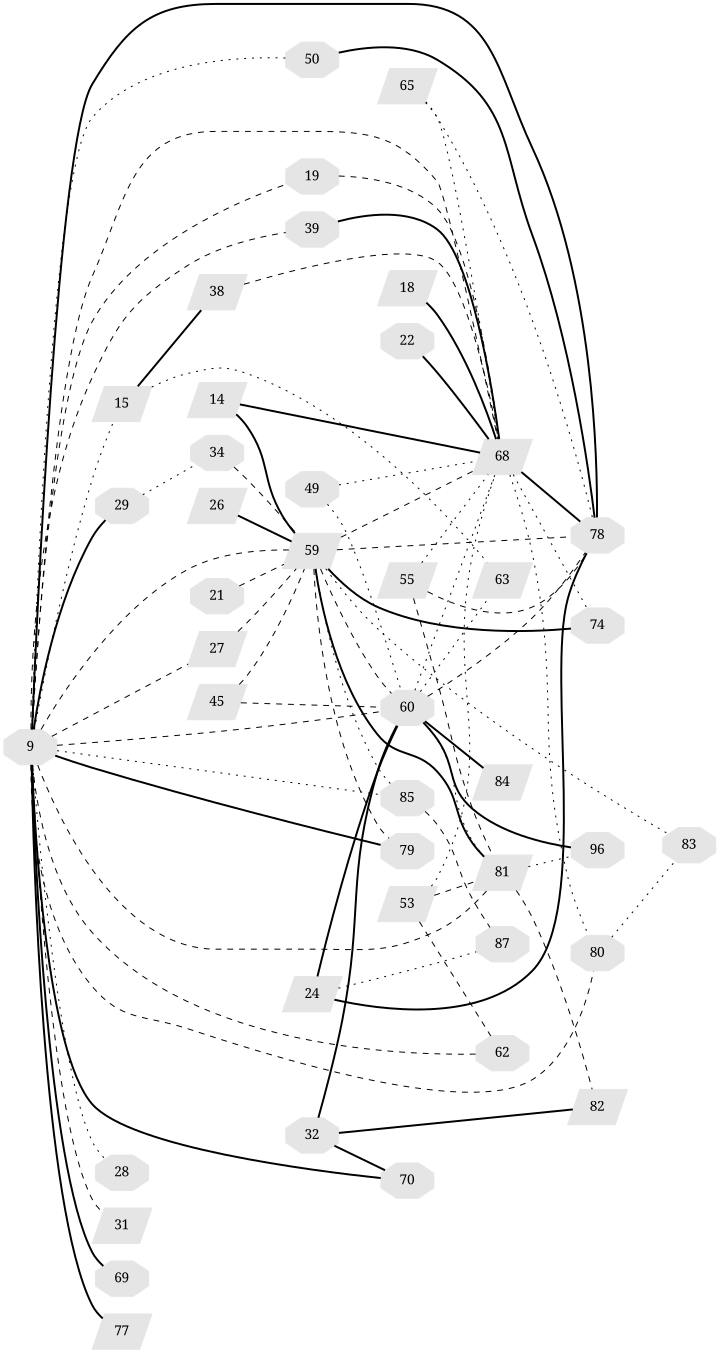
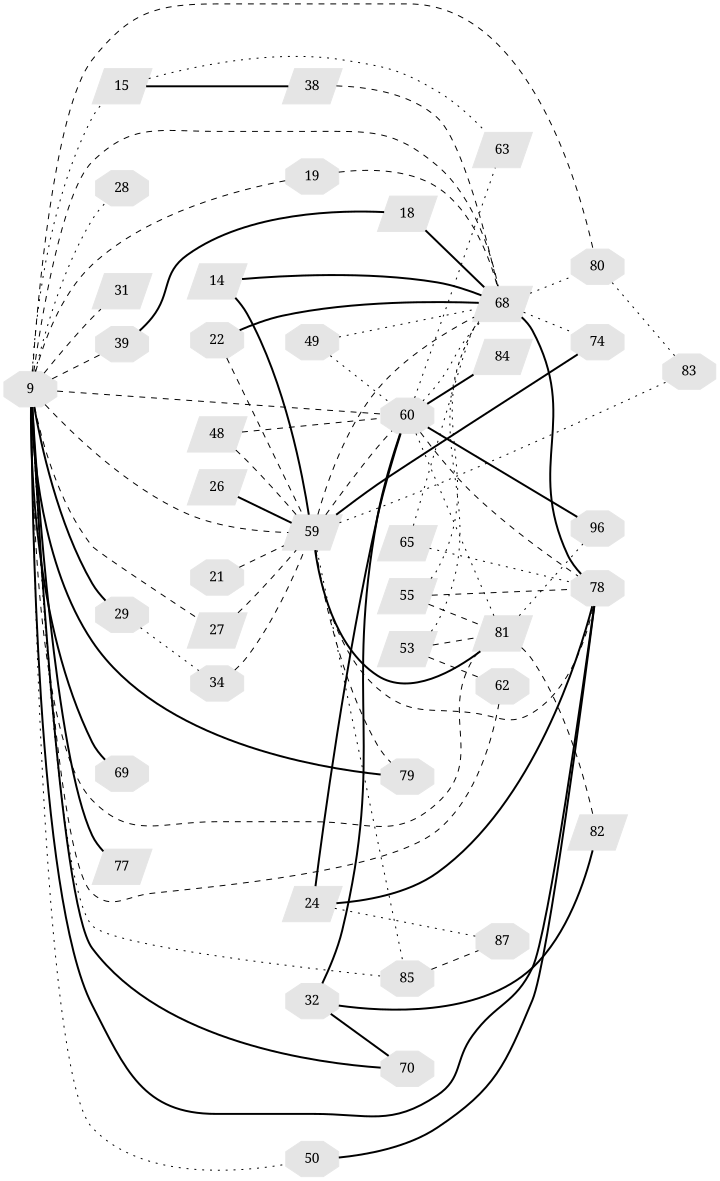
  graph {
    fontname="Noto Serif"
    rankdir=LR
    node [color=gray90 fontname="Noto Serif" shape=octagon style=filled]
    edge [fontname="Noto Serif" style=dashed]
    9 [super="+1+7"]
    15 [shape=parallelogram]
    19
    27 [shape=parallelogram]
    28 [super="+20"]
    29
    31 [shape=parallelogram]
    39
    50
    59 [shape=parallelogram super="+47+30+10"]
    60 [super="+42"]
    62
    68 [shape=parallelogram super="+12+8+17"]
    69
    70
    77 [shape=parallelogram]
    78 [super="+72+61+73"]
    79
    80 [super="+22+51+64"]
    81 [shape=parallelogram super="+66+75+67+46+76"]
    85 [super="+33"]
    38 [shape=parallelogram]
    63 [shape=parallelogram]
    34
    74
    83
    84 [shape=parallelogram]
    n28 [label=96]
    82 [shape=parallelogram]
    87
    14 [shape=parallelogram]
    18 [shape=parallelogram]
    21
    n34 [label=22]
    24 [shape=parallelogram]
    26 [shape=parallelogram]
    32
-   45 [shape=parallelogram]
+   45 [shape=parallelogram label=48]
    49
    53 [shape=parallelogram]
    55 [shape=parallelogram super="+44"]
    65 [shape=parallelogram]
    9 -- 15 [style=dotted weight=2]
    9 -- 19
    9 -- 27
    9 -- 28 [style=dotted weight=3]
    9 -- 29 [style=bold weight=2]
    9 -- 31 [weight=2]
    9 -- 39
    9 -- 50 [style=dotted]
    9 -- 59 [weight=9]
    9 -- 60 [weight=11]
    9 -- 62
    9 -- 68 [weight=10]
    9 -- 69 [style=bold weight=2]
    9 -- 70 [style=bold]
    9 -- 77 [style=bold weight=2]
    9 -- 78 [style=bold]
    9 -- 79 [style=bold]
    9 -- 80 [weight=3]
    9 -- 81 [weight=3]
    9 -- 85 [style=dotted]
    15 -- 38 [style=bold]
    15 -- 63 [style=dotted]
    19 -- 68
    27 -- 59
    29 -- 34 [style=dotted]
-   39 -- 68 [style=bold]
+   39 -- 18 [style=bold]
    50 -- 78 [style=bold]
    59 -- 60 [weight=5]
    59 -- 68 [weight=4]
    59 -- 78 [weight=6]
    59 -- 79
    59 -- 81 [style=bold weight=3]
    59 -- 85 [style=dotted weight=2]
    59 -- 74 [style=bold]
    59 -- 83 [style=dotted]
    60 -- 68 [style=dotted weight=5]
    60 -- 78 [weight=4]
    60 -- 81 [style=dotted]
    60 -- 63 [style=dotted]
    60 -- 84 [style=bold]
    60 -- n28 [style=bold]
    68 -- 78 [style=bold weight=3]
    68 -- 80 [style=dotted weight=2]
    68 -- 74 [style=dotted]
    80 -- 83 [style=dotted]
    81 -- n28 [style=dotted]
    81 -- 82
    85 -- 87
    38 -- 68
    34 -- 59
    14 -- 59 [style=bold]
    14 -- 68 [style=bold]
    18 -- 68 [style=bold weight=2]
    21 -- 59 [weight=2]
+   n34 -- 59
    n34 -- 68 [style=bold]
    24 -- 60 [style=bold weight=2]
    24 -- 78 [style=bold]
    24 -- 87 [style=dotted]
    26 -- 59 [style=bold weight=2]
    32 -- 60 [style=bold weight=2]
    32 -- 70 [style=bold]
    32 -- 82 [style=bold]
    45 -- 59
    45 -- 60
    49 -- 60 [style=dotted]
    49 -- 68 [style=dotted]
    53 -- 62
    53 -- 68 [style=dotted weight=2]
    53 -- 81
    55 -- 68 [style=dotted weight=2]
    55 -- 78 [weight=2]
    55 -- 81
    65 -- 68 [style=dotted]
    65 -- 78 [style=dotted]
  }
